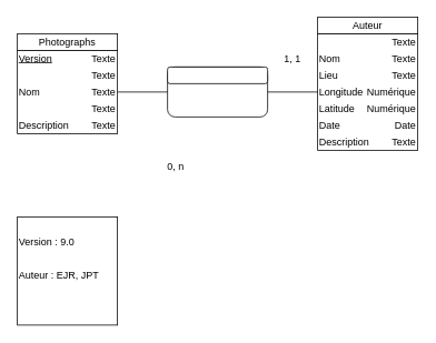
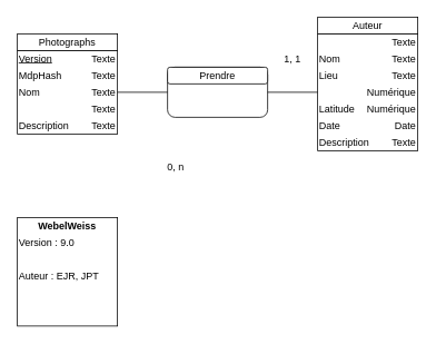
  <mxCell id="0" />
  <mxCell id="1" parent="0" />
  <mxCell id="2" value="" style="group;container=1;" parent="1" vertex="1" connectable="0"><mxGeometry x="20" y="40" width="120" height="120" as="geometry" /></mxCell>
  <mxCell id="3" value="" style="rounded=0;whiteSpace=wrap;html=1;" parent="2" vertex="1"><mxGeometry y="20" width="120" height="100" as="geometry" /></mxCell>
  <mxCell id="4" value="" style="rounded=0;whiteSpace=wrap;html=1;" parent="2" vertex="1"><mxGeometry width="120" height="20" as="geometry" /></mxCell>
  <mxCell id="5" value="Photographs" style="text;html=1;strokeColor=none;fillColor=none;align=center;verticalAlign=middle;whiteSpace=wrap;rounded=0;" parent="2" vertex="1"><mxGeometry width="120" height="20" as="geometry" /></mxCell>
  <mxCell id="6" value="&lt;u&gt;Version&lt;/u&gt;" style="text;html=1;strokeColor=none;fillColor=none;align=left;verticalAlign=middle;whiteSpace=wrap;rounded=0;" parent="2" vertex="1"><mxGeometry y="20" width="60" height="20" as="geometry" /></mxCell>
  <mxCell id="7" value="Texte" style="text;html=1;strokeColor=none;fillColor=none;align=right;verticalAlign=middle;whiteSpace=wrap;rounded=0;" parent="2" vertex="1"><mxGeometry x="60" y="20" width="60" height="20" as="geometry" /></mxCell>
  <mxCell id="8" value="Nom" style="text;html=1;strokeColor=none;fillColor=none;align=left;verticalAlign=middle;whiteSpace=wrap;rounded=0;" parent="2" vertex="1"><mxGeometry y="60" width="60" height="20" as="geometry" /></mxCell>
  <mxCell id="9" value="Texte" style="text;html=1;strokeColor=none;fillColor=none;align=right;verticalAlign=middle;whiteSpace=wrap;rounded=0;" parent="2" vertex="1"><mxGeometry x="60" y="60" width="60" height="20" as="geometry" /></mxCell>
  <mxCell id="10" value="Description" style="text;html=1;strokeColor=none;fillColor=none;align=left;verticalAlign=middle;whiteSpace=wrap;rounded=0;" parent="2" vertex="1"><mxGeometry y="100" width="60" height="20" as="geometry" /></mxCell>
  <mxCell id="11" value="Texte" style="text;html=1;strokeColor=none;fillColor=none;align=right;verticalAlign=middle;whiteSpace=wrap;rounded=0;" parent="2" vertex="1"><mxGeometry x="60" y="100" width="60" height="20" as="geometry" /></mxCell>
  <mxCell id="12" value="Texte" style="text;html=1;strokeColor=none;fillColor=none;align=right;verticalAlign=middle;whiteSpace=wrap;rounded=0;" parent="2" vertex="1"><mxGeometry x="60" y="80" width="60" height="20" as="geometry" /></mxCell>
  <mxCell id="13" value="Texte" style="text;html=1;strokeColor=none;fillColor=none;align=right;verticalAlign=middle;whiteSpace=wrap;rounded=0;" parent="2" vertex="1"><mxGeometry x="80" y="40" width="40" height="20" as="geometry" /></mxCell>
+ <mxCell id="14" value="MdpHash" style="text;html=1;strokeColor=none;fillColor=none;align=left;verticalAlign=middle;whiteSpace=wrap;rounded=0;" parent="2" vertex="1"><mxGeometry y="40" width="40" height="20" as="geometry" /></mxCell>
  <mxCell id="15" value="" style="group;container=1;" parent="1" vertex="1" connectable="0"><mxGeometry x="380" y="20" width="120" height="160" as="geometry" /></mxCell>
  <mxCell id="16" value="" style="rounded=0;whiteSpace=wrap;html=1;" parent="15" vertex="1"><mxGeometry y="20" width="120" height="140" as="geometry" /></mxCell>
  <mxCell id="17" value="" style="rounded=0;whiteSpace=wrap;html=1;" parent="15" vertex="1"><mxGeometry width="120" height="20" as="geometry" /></mxCell>
  <mxCell id="18" value="Auteur" style="text;html=1;strokeColor=none;fillColor=none;align=center;verticalAlign=middle;whiteSpace=wrap;rounded=0;" parent="15" vertex="1"><mxGeometry width="120" height="20" as="geometry" /></mxCell>
  <mxCell id="19" value="Nom" style="text;html=1;strokeColor=none;fillColor=none;align=left;verticalAlign=middle;whiteSpace=wrap;rounded=0;" parent="15" vertex="1"><mxGeometry y="40" width="60" height="20" as="geometry" /></mxCell>
  <mxCell id="20" value="Texte" style="text;html=1;strokeColor=none;fillColor=none;align=right;verticalAlign=middle;whiteSpace=wrap;rounded=0;" parent="15" vertex="1"><mxGeometry x="60" y="40" width="60" height="20" as="geometry" /></mxCell>
  <mxCell id="21" value="Texte" style="text;html=1;strokeColor=none;fillColor=none;align=right;verticalAlign=middle;whiteSpace=wrap;rounded=0;" parent="15" vertex="1"><mxGeometry x="60" y="60" width="60" height="20" as="geometry" /></mxCell>
  <mxCell id="22" value="Texte" style="text;html=1;strokeColor=none;fillColor=none;align=right;verticalAlign=middle;whiteSpace=wrap;rounded=0;" parent="15" vertex="1"><mxGeometry x="60" y="20" width="60" height="20" as="geometry" /></mxCell>
  <mxCell id="23" value="Latitude" style="text;html=1;strokeColor=none;fillColor=none;align=left;verticalAlign=middle;whiteSpace=wrap;rounded=0;" parent="15" vertex="1"><mxGeometry y="100" width="60" height="20" as="geometry" /></mxCell>
  <mxCell id="24" value="Numérique" style="text;html=1;strokeColor=none;fillColor=none;align=right;verticalAlign=middle;whiteSpace=wrap;rounded=0;" parent="15" vertex="1"><mxGeometry x="60" y="100" width="60" height="20" as="geometry" /></mxCell>
- <mxCell id="25" value="Longitude" style="text;html=1;strokeColor=none;fillColor=none;align=left;verticalAlign=middle;whiteSpace=wrap;rounded=0;" parent="15" vertex="1"><mxGeometry y="80" width="60" height="20" as="geometry" /></mxCell>
  <mxCell id="26" value="Numérique" style="text;html=1;strokeColor=none;fillColor=none;align=right;verticalAlign=middle;whiteSpace=wrap;rounded=0;" parent="15" vertex="1"><mxGeometry x="60" y="80" width="60" height="20" as="geometry" /></mxCell>
  <mxCell id="27" value="Lieu" style="text;html=1;strokeColor=none;fillColor=none;align=left;verticalAlign=middle;whiteSpace=wrap;rounded=0;" parent="15" vertex="1"><mxGeometry y="60" width="60" height="20" as="geometry" /></mxCell>
  <mxCell id="28" value="" style="endArrow=none;html=1;exitX=1;exitY=0.5;exitDx=0;exitDy=0;entryX=0;entryY=0.5;entryDx=0;entryDy=0;" parent="1" source="3" target="16" edge="1"><mxGeometry width="50" height="50" relative="1" as="geometry"><mxPoint x="200" y="110" as="sourcePoint" /><mxPoint x="350" y="150" as="targetPoint" /></mxGeometry></mxCell>
  <mxCell id="29" value="" style="rounded=1;whiteSpace=wrap;html=1;align=left;" parent="1" vertex="1"><mxGeometry x="200" y="80" width="120" height="60" as="geometry" /></mxCell>
  <mxCell id="30" value="" style="rounded=1;whiteSpace=wrap;html=1;align=left;" parent="1" vertex="1"><mxGeometry x="200" y="80" width="120" height="20" as="geometry" /></mxCell>
+ <mxCell id="31" value="Prendre" style="text;html=1;strokeColor=none;fillColor=none;align=center;verticalAlign=middle;whiteSpace=wrap;rounded=0;" parent="1" vertex="1"><mxGeometry x="200" y="80" width="120" height="20" as="geometry" /></mxCell>
  <mxCell id="32" value="1, 1" style="text;html=1;strokeColor=none;fillColor=none;align=center;verticalAlign=middle;whiteSpace=wrap;rounded=0;" parent="1" vertex="1"><mxGeometry x="330" y="60" width="40" height="20" as="geometry" /></mxCell>
  <mxCell id="33" value="0, n" style="text;html=1;strokeColor=none;fillColor=none;align=center;verticalAlign=middle;whiteSpace=wrap;rounded=0;" parent="1" vertex="1"><mxGeometry x="190" y="190" width="40" height="20" as="geometry" /></mxCell>
  <mxCell id="34" value="Date" style="text;html=1;strokeColor=none;fillColor=none;align=left;verticalAlign=middle;whiteSpace=wrap;rounded=0;" parent="1" vertex="1"><mxGeometry x="380" y="140" width="60" height="20" as="geometry" /></mxCell>
  <mxCell id="35" value="Date" style="text;html=1;strokeColor=none;fillColor=none;align=right;verticalAlign=middle;whiteSpace=wrap;rounded=0;" parent="1" vertex="1"><mxGeometry x="440" y="140" width="60" height="20" as="geometry" /></mxCell>
  <mxCell id="36" value="Texte" style="text;html=1;strokeColor=none;fillColor=none;align=right;verticalAlign=middle;whiteSpace=wrap;rounded=0;" parent="1" vertex="1"><mxGeometry x="440" y="160" width="60" height="20" as="geometry" /></mxCell>
  <mxCell id="37" value="Description" style="text;html=1;strokeColor=none;fillColor=none;align=left;verticalAlign=middle;whiteSpace=wrap;rounded=0;" parent="1" vertex="1"><mxGeometry x="380" y="160" width="60" height="20" as="geometry" /></mxCell>
  <mxCell id="38" value="" style="rounded=0;whiteSpace=wrap;html=1;" parent="1" vertex="1"><mxGeometry x="20" y="260" width="120" height="130" as="geometry" /></mxCell>
+ <mxCell id="39" value="&lt;b&gt;WebelWeiss&lt;/b&gt;" style="text;html=1;strokeColor=none;fillColor=none;align=center;verticalAlign=middle;whiteSpace=wrap;rounded=0;" parent="1" vertex="1"><mxGeometry x="20" y="260" width="120" height="20" as="geometry" /></mxCell>
  <mxCell id="40" value="Version : 9.0" style="text;html=1;strokeColor=none;fillColor=none;align=left;verticalAlign=middle;whiteSpace=wrap;rounded=0;" parent="1" vertex="1"><mxGeometry x="20" y="280" width="120" height="20" as="geometry" /></mxCell>
  <mxCell id="41" value="Auteur : EJR, JPT" style="text;html=1;strokeColor=none;fillColor=none;align=left;verticalAlign=middle;whiteSpace=wrap;rounded=0;" parent="1" vertex="1"><mxGeometry x="20" y="320" width="120" height="20" as="geometry" /></mxCell>
